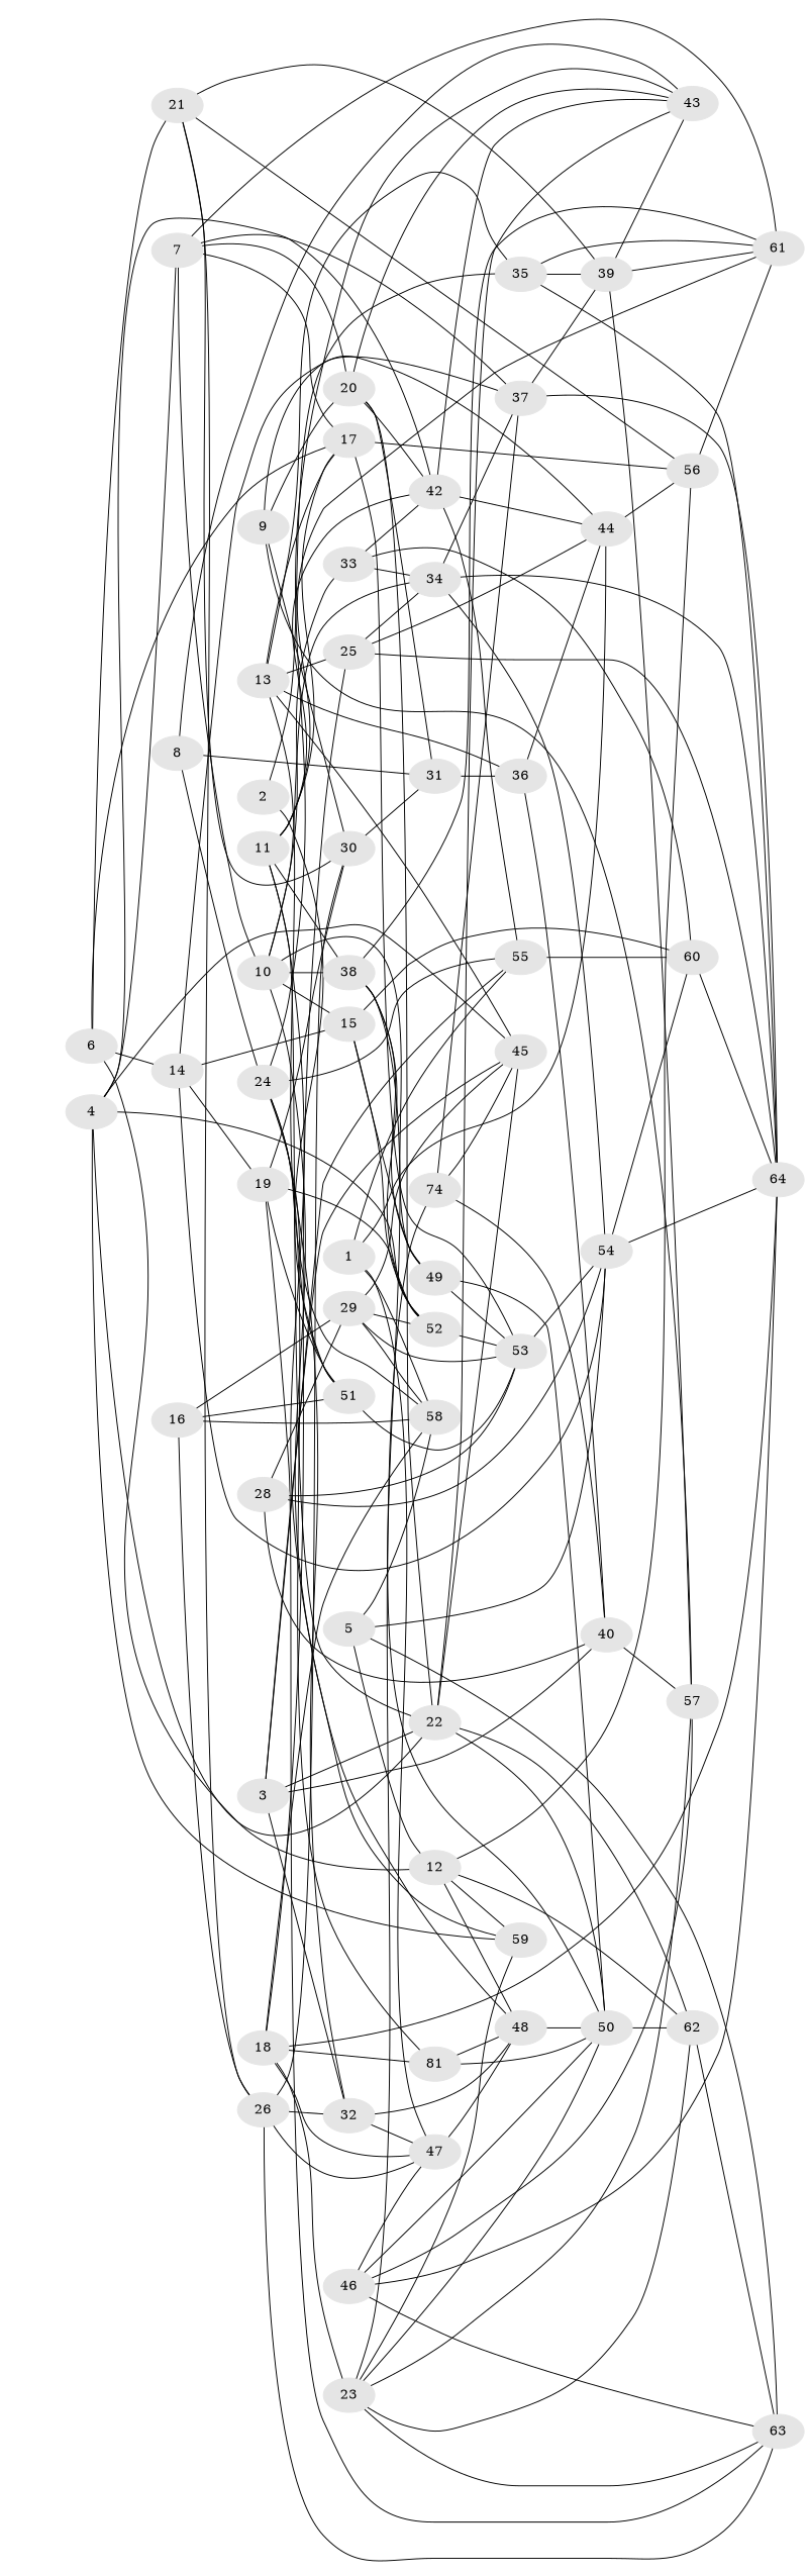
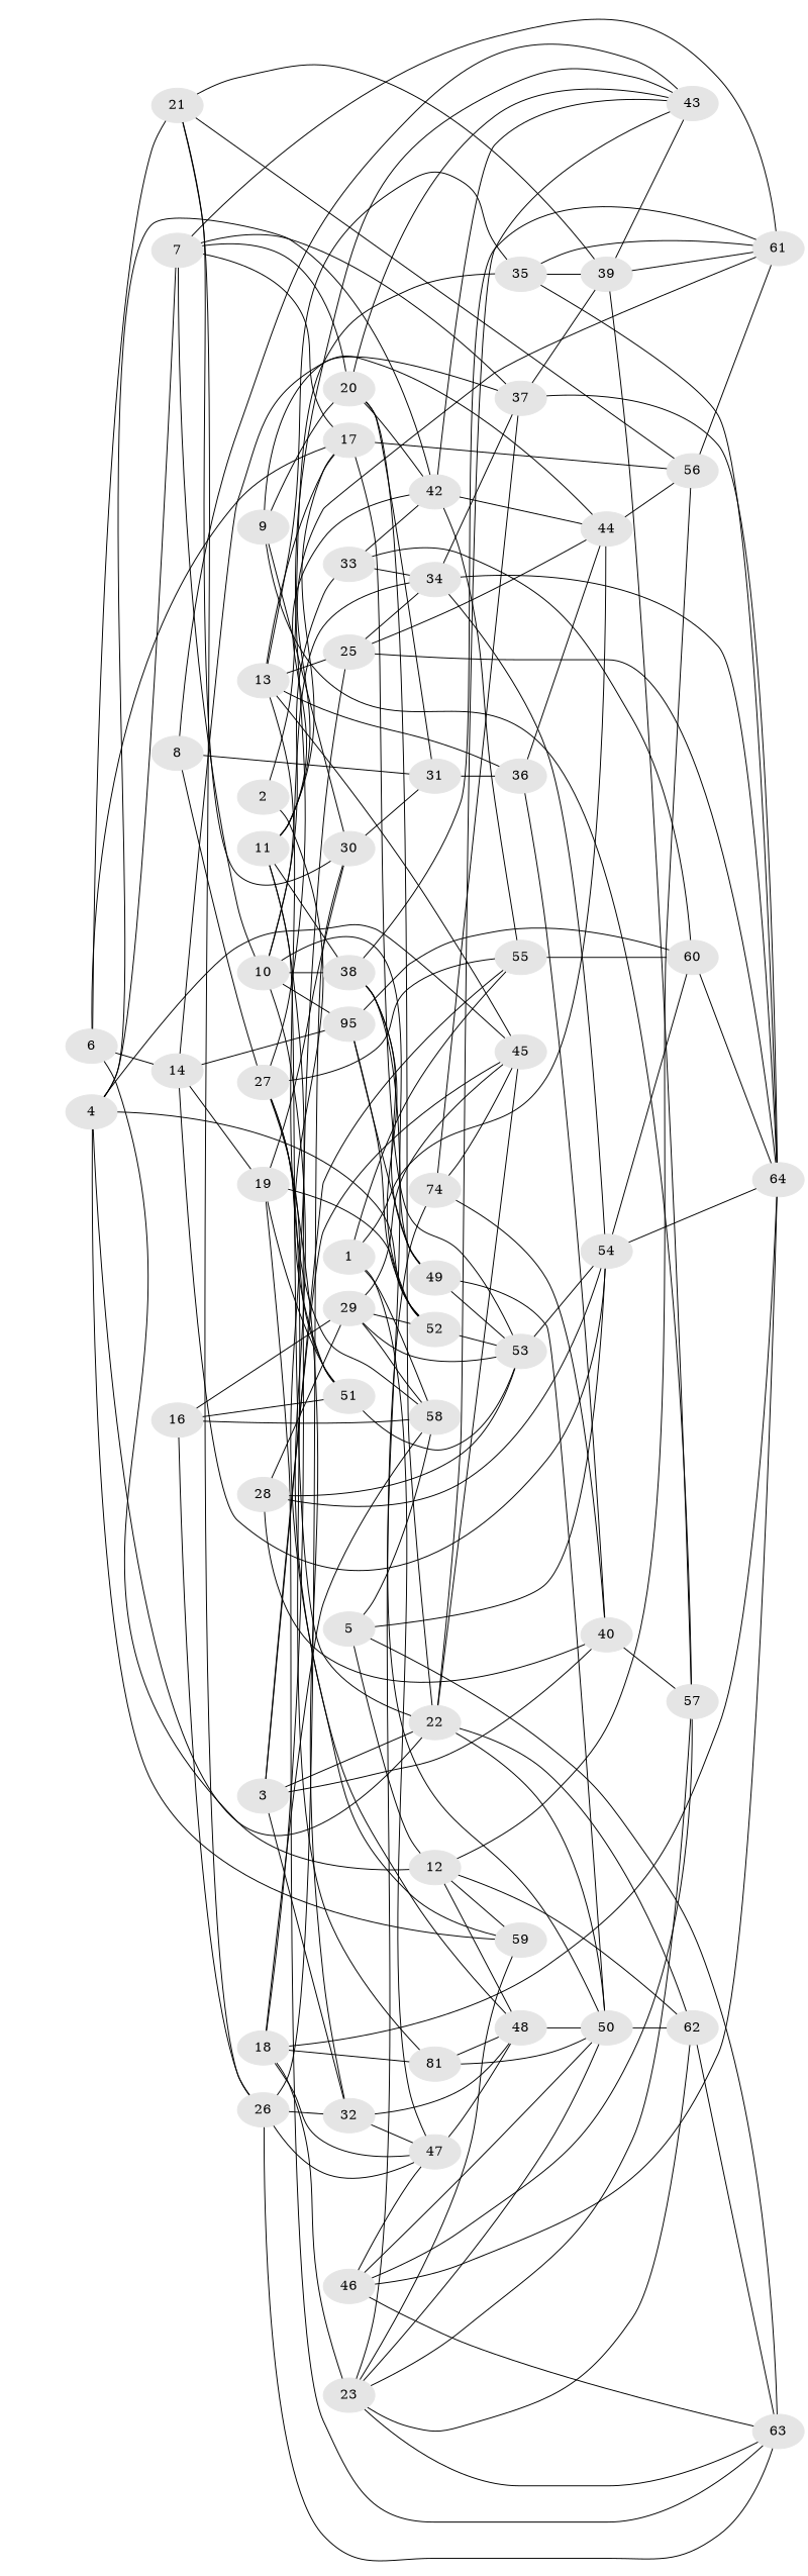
  graph {
    rankdir=LR
    node [color=gray90 style=filled]
    edge [weight=1.0]
    1
    44
    47
    55
    58
    56
    48
    60
    2
    35
    51
    61
    64
    39
    53
    3
    22
    32
    40
    45
    43
    62
    50
    57
    4
    7
    42
    52
    59
    17
    10
    20
    37
    5
    12
    54
    63
    6
    14
    21
-   15
+   15 [label=95]
    19
    30
    26
    33
    34
    38
    49
    31
    8
-   27 [label=24]
+   27
    n52 [label=81]
    36
    9
    11
    13
    25
    16
    29
    18
    23
    n62 [label=74]
    28
    46
    1 -- 44
    1 -- 47
    1 -- 55
    1 -- 58
    44 -- 56
    47 -- 48
    55 -- 60 [weight=2.0]
    56 -- 61
    48 -- 50
    60 -- 64
    2 -- 35 [weight=2.0]
    2 -- 51 [weight=2.0]
    35 -- 61
    35 -- 64
    35 -- 39
    51 -- 53
    39 -- 61
    39 -- 43
    39 -- 57
    53 -- 54
    3 -- 55
    3 -- 22
    3 -- 32 [weight=2.0]
    3 -- 40
    3 -- 45
    22 -- 45
    22 -- 43
    22 -- 62
    22 -- 50
    32 -- 47
    32 -- 48
    40 -- 57
    62 -- 63
    50 -- 62
    4 -- 22
    4 -- 45
    4 -- 7
    4 -- 42
    4 -- 52
    4 -- 59
    7 -- 61
    7 -- 17
    7 -- 10
    7 -- 20
    7 -- 37
    42 -- 44
    42 -- 55
    42 -- 43
    52 -- 53
    17 -- 56
    17 -- 53
    10 -- 59
    10 -- 15
    10 -- 33 [weight=2.0]
    10 -- 34
    10 -- 38
    10 -- 49
    20 -- 22
    20 -- 43
    20 -- 42
    20 -- 31
    37 -- 64
    37 -- 39
    5 -- 58
    5 -- 12
    5 -- 54
    5 -- 63
    12 -- 56
    12 -- 48
    12 -- 62
    12 -- 59
    54 -- 60
    54 -- 64 [weight=2.0]
    6 -- 17
    6 -- 12
    6 -- 14
    6 -- 21
    14 -- 44
    14 -- 54
    14 -- 15
    14 -- 19 [weight=2.0]
    21 -- 56 [weight=2.0]
    21 -- 39
    21 -- 30
    21 -- 26
    15 -- 60
    15 -- 52
    15 -- 49 [weight=2.0]
    19 -- 51
    19 -- 52
    19 -- 63
    19 -- 30
    30 -- 31 [weight=2.0]
    26 -- 47
    26 -- 32
    26 -- 63
    26 -- 30
    33 -- 60
    33 -- 42 [weight=2.0]
    33 -- 34
    34 -- 64
    34 -- 37
    34 -- 54
    38 -- 61
    38 -- 50
    38 -- 52
    38 -- 49
    49 -- 53
    49 -- 50
    31 -- 36
    8 -- 43
    8 -- 31 [weight=2.0]
    8 -- 27
    27 -- 55
    27 -- 51
    27 -- 32
    27 -- 43
    27 -- n52
    n52 -- 48
    n52 -- 50
    36 -- 44
    36 -- 40
    9 -- 57
    9 -- 20
    9 -- 37
    9 -- 30
    11 -- 48
    11 -- 61
    11 -- 22
    11 -- 42
    11 -- 17
    11 -- 38
    13 -- 58
    13 -- 35
    13 -- 45
    13 -- 17
    13 -- 36
    13 -- 25
    25 -- 44
    25 -- 64
    25 -- 34
    16 -- 58
    16 -- 51
    16 -- 26
    16 -- 29
    29 -- 58
    29 -- 53
    29 -- 45
    29 -- 52
    18 -- 47
    18 -- 58
    18 -- 64
    18 -- n52
    18 -- 25
    18 -- 23
    23 -- 62
    23 -- 50
    23 -- 57 [weight=2.0]
    23 -- 59
    23 -- 63
    23 -- n62
    n62 -- 40
    n62 -- 45
    n62 -- 37
    28 -- 53 [weight=2.0]
    28 -- 40 [weight=2.0]
    28 -- 54
    28 -- 29
    46 -- 47
    46 -- 64 [weight=2.0]
    46 -- 50
    46 -- 57
    46 -- 63
  }
